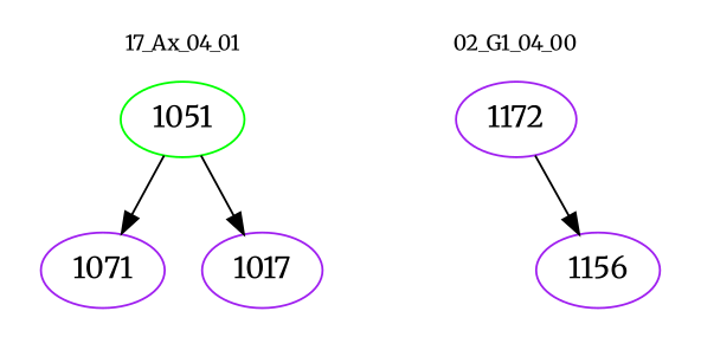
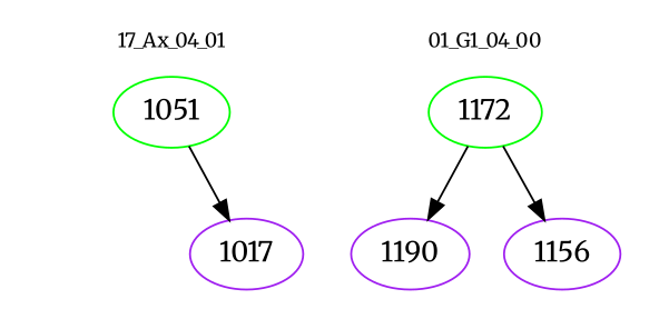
  digraph {
    fontname=Merriweather
    node [color=purple fontname=Merriweather]
    edge [color=black fontname=Merriweather]
    n1 [color=green label=1051]
-   n2 [label=1071]
    n3 [label=1017]
-   n4 [label=1172]
+   n4 [color=green label=1172]
+   n5 [label=1190]
    n6 [label=1156]
    subgraph cluster_1 {
      color=white
      fontsize=10
      label="17_Ax_04_01"
      n1
-     n2
      n3
    }
    subgraph cluster_2 {
      color=white
      fontsize=10
-     label="02_G1_04_00"
+     label="01_G1_04_00"
      n4
+     n5
      n6
    }
-   n1 -> n2
    n1 -> n3
+   n4 -> n5
    n4 -> n6
  }
